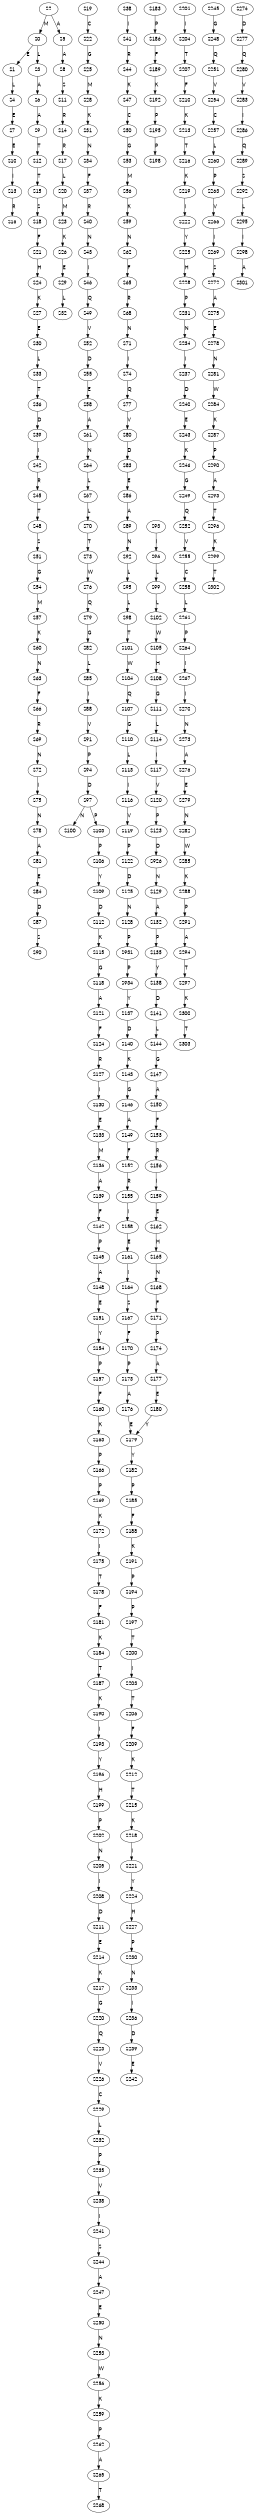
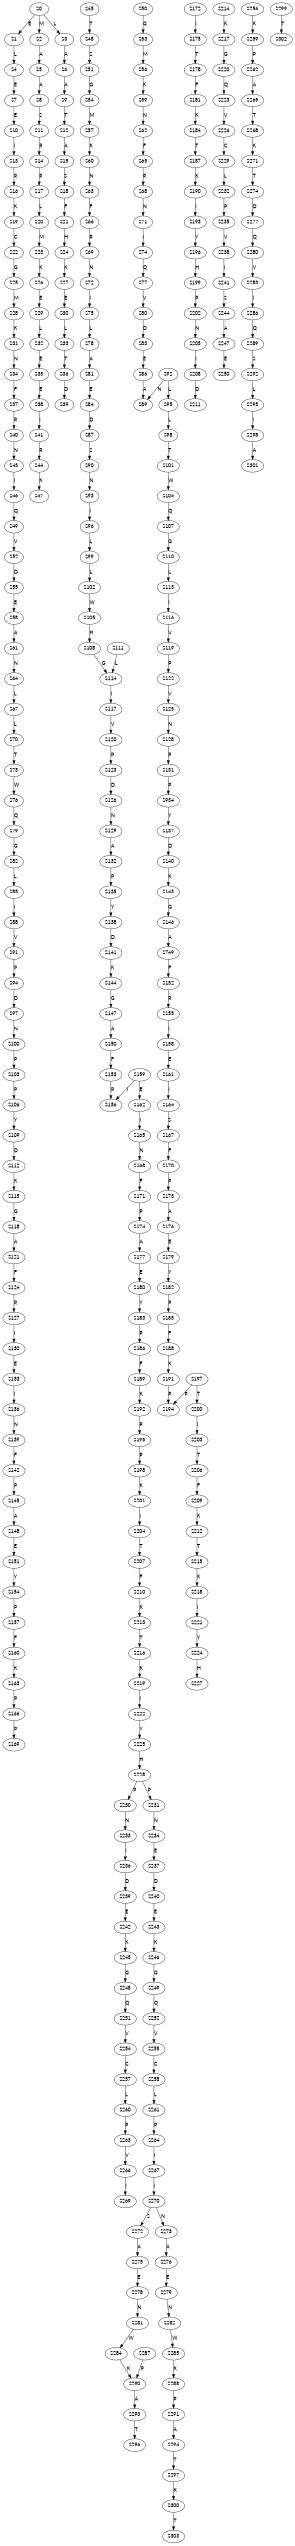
  strict digraph {
    fontname=Lato
    node [fontname=Lato]
    edge [fontname=Lato]
    S0
    S1
    S2
    S3
    S4
    S5
    S6
    S7
    S8
    S9
    S10
    S11
    S12
    S13
    S14
    S15
    S16
    S17
    S18
    S19
    S20
    S21
    S22
    S23
    S24
    S25
    S26
    S27
    S28
    S29
    S30
    S31
    S32
    S33
    S34
+   S35
    S36
    S37
    S38
    S39
    S40
    S41
-   S42
    S43
    S44
    S45
    S46
    S47
    S48
    S49
    S50
    S51
    S52
    S53
    S54
    S55
    S56
    S57
    S58
    S59
    S60
    S61
    S62
    S63
    S64
    S65
    S66
    S67
    S68
    S69
    S70
    S71
    S72
    S73
    S74
    S75
    S76
    S77
    S78
    S79
    S80
    S81
    S82
    S83
    S84
    S85
    S86
    S87
    S88
    S89
    S90
    S91
    S92
    S93
    S94
    S95
    S96
    S97
    S98
    S99
    S100
    S101
    S102
    S103
    S104
    S105
    S106
    S107
    S108
    S109
    S110
    S111
    S112
    S113
    S114
    S115
    S116
    S117
    S118
    S119
    S120
    S121
    S122
    S123
    S124
    S125
-   S126 [label=S926]
+   S126
    S127
    S128
    S129
    S130
-   S131 [label=S931]
+   S131
    S132
    S133
    n135 [label=S934]
    S135
    S136
    S137
    S138
    S139
    S140
    S141
    S142
    S143
    S144
    S145
    S146
    S147
    S148
-   S149
+   S149 [label=S749]
    S150
    S151
    S152
    S153
    S154
    S155
    S156
    S157
    S158
    S159
    S160
    S161
    S162
    S163
    S164
    S165
    S166
    S167
    S168
    S169
    S170
    S171
    S172
    S173
    S174
    S175
    S176
    S177
    S178
    S179
    S180
    S181
    S182
    S183
    S184
    S185
    S186
    S187
    S188
    S189
    S190
    S191
    S192
    S193
    S194
    S195
    S196
    S197
    S198
    S199
    S200
    S201
    S202
    S203
    S204
    S205
    S206
    S207
    S208
    S209
    S210
    S211
    S212
    S213
    S214
    S215
    S216
    S217
    S218
    S219
    S220
    S221
    S222
    S223
    S224
    S225
    S226
    S227
    S228
    S229
    S230
    S231
    S232
    S233
    S234
    S235
    S236
    S237
    S238
    S239
    S240
    S241
    S242
    S243
    S244
    S245
    S246
    S247
    S248
    S249
    S250
    S251
    S252
-   S253
    S254
    S255
    S256
    S257
    S258
    S259
    S260
    S261
    S262
    S263
    S264
    S265
    S266
    S267
    S268
    S269
    S270
+   S271
    S272
    S273
    S274
    S275
    S276
    S277
    S278
    S279
    S280
    S281
    S282
    S283
    S284
    S285
    S286
    S287
    S288
    S289
    S290
    S291
    S292
    S293
    S294
    S295
    S296
    S297
    S298
    S299
    S300
    S301
    S302
    S303
    S0 -> S1 [label=E]
-   S2 -> S0 [label=M]
+   S0 -> S2 [label=M]
    S0 -> S3 [label=L]
    S1 -> S4 [label=L]
    S2 -> S5 [label=A]
    S3 -> S6 [label=A]
    S4 -> S7 [label=E]
    S5 -> S8 [label=A]
    S6 -> S9 [label=A]
    S7 -> S10 [label=E]
    S8 -> S11 [label=S]
    S9 -> S12 [label=T]
    S10 -> S13 [label=I]
    S11 -> S14 [label=R]
-   S12 -> S15 [label=T]
+   S12 -> S15 [label=A]
    S13 -> S16 [label=R]
    S14 -> S17 [label=R]
    S15 -> S18 [label=S]
+   S16 -> S19 [label=K]
    S17 -> S20 [label=L]
    S18 -> S21 [label=F]
    S19 -> S22 [label=C]
    S20 -> S23 [label=M]
    S21 -> S24 [label=H]
    S22 -> S25 [label=G]
    S23 -> S26 [label=K]
    S24 -> S27 [label=K]
    S25 -> S28 [label=M]
    S26 -> S29 [label=E]
    S27 -> S30 [label=E]
    S28 -> S31 [label=K]
    S29 -> S32 [label=L]
    S30 -> S33 [label=L]
    S31 -> S34 [label=N]
+   S32 -> S35 [label=E]
    S33 -> S36 [label=T]
    S34 -> S37 [label=F]
+   S35 -> S38 [label=E]
    S36 -> S39 [label=D]
    S37 -> S40 [label=R]
    S38 -> S41 [label=I]
-   S39 -> S42 [label=I]
    S40 -> S43 [label=N]
    S41 -> S44 [label=R]
-   S42 -> S45 [label=R]
    S43 -> S46 [label=I]
    S44 -> S47 [label=K]
    S45 -> S48 [label=T]
    S46 -> S49 [label=Q]
-   S47 -> S50 [label=C]
    S48 -> S51 [label=S]
    S49 -> S52 [label=V]
    S50 -> S53 [label=G]
    S51 -> S54 [label=G]
    S52 -> S55 [label=D]
    S53 -> S56 [label=M]
    S54 -> S57 [label=M]
    S55 -> S58 [label=E]
    S56 -> S59 [label=K]
    S57 -> S60 [label=K]
    S58 -> S61 [label=A]
    S59 -> S62 [label=N]
    S60 -> S63 [label=N]
    S61 -> S64 [label=N]
    S62 -> S65 [label=F]
    S63 -> S66 [label=F]
    S64 -> S67 [label=L]
    S65 -> S68 [label=R]
    S66 -> S69 [label=R]
    S67 -> S70 [label=L]
    S68 -> S71 [label=N]
    S69 -> S72 [label=N]
    S70 -> S73 [label=T]
    S71 -> S74 [label=I]
    S72 -> S75 [label=I]
    S73 -> S76 [label=W]
    S74 -> S77 [label=Q]
-   S75 -> S78 [label=N]
+   S75 -> S78 [label=L]
    S76 -> S79 [label=Q]
    S77 -> S80 [label=V]
    S78 -> S81 [label=A]
    S79 -> S82 [label=G]
    S80 -> S83 [label=D]
    S81 -> S84 [label=E]
    S82 -> S85 [label=L]
    S83 -> S86 [label=E]
    S84 -> S87 [label=D]
    S85 -> S88 [label=I]
    S86 -> S89 [label=A]
    S87 -> S90 [label=S]
    S88 -> S91 [label=V]
-   S89 -> S92 [label=N]
+   S92 -> S89 [label=N]
+   S90 -> S93 [label=N]
    S91 -> S94 [label=P]
    S92 -> S95 [label=L]
    S93 -> S96 [label=I]
    S94 -> S97 [label=D]
    S95 -> S98 [label=L]
    S96 -> S99 [label=L]
    S97 -> S100 [label=N]
    S98 -> S101 [label=T]
    S99 -> S102 [label=L]
-   S97 -> S103 [label=P]
+   S100 -> S103 [label=P]
    S101 -> S104 [label=W]
    S102 -> S105 [label=W]
    S103 -> S106 [label=P]
    S104 -> S107 [label=Q]
    S105 -> S108 [label=H]
    S106 -> S109 [label=Y]
    S107 -> S110 [label=G]
-   S108 -> S111 [label=G]
+   S108 -> S114 [label=G]
    S109 -> S112 [label=D]
    S110 -> S113 [label=L]
    S111 -> S114 [label=L]
    S112 -> S115 [label=K]
    S113 -> S116 [label=I]
    S114 -> S117 [label=I]
    S115 -> S118 [label=G]
    S116 -> S119 [label=V]
    S117 -> S120 [label=V]
    S118 -> S121 [label=A]
    S119 -> S122 [label=P]
    S120 -> S123 [label=P]
    S121 -> S124 [label=F]
-   S122 -> S125 [label=D]
+   S122 -> S125 [label=V]
    S123 -> S126 [label=D]
    S124 -> S127 [label=R]
    S125 -> S128 [label=N]
    S126 -> S129 [label=N]
    S127 -> S130 [label=I]
    S128 -> S131 [label=P]
    S129 -> S132 [label=A]
    S130 -> S133 [label=E]
    S131 -> n135 [label=P]
    S132 -> S135 [label=P]
-   S133 -> S136 [label=M]
+   S133 -> S136 [label=I]
    n135 -> S137 [label=Y]
    S135 -> S138 [label=Y]
-   S136 -> S139 [label=A]
+   S136 -> S139 [label=N]
    S137 -> S140 [label=D]
    S138 -> S141 [label=D]
    S139 -> S142 [label=F]
    S140 -> S143 [label=K]
-   S141 -> S144 [label=L]
+   S141 -> S144 [label=K]
    S142 -> S145 [label=P]
    S143 -> S146 [label=G]
    S144 -> S147 [label=G]
    S145 -> S148 [label=A]
    S146 -> S149 [label=A]
    S147 -> S150 [label=A]
    S148 -> S151 [label=E]
    S149 -> S152 [label=F]
    S150 -> S153 [label=F]
    S151 -> S154 [label=Y]
    S152 -> S155 [label=R]
    S153 -> S156 [label=R]
    S154 -> S157 [label=P]
    S155 -> S158 [label=I]
-   S156 -> S159 [label=I]
+   S159 -> S156 [label=I]
    S157 -> S160 [label=F]
    S158 -> S161 [label=E]
    S159 -> S162 [label=E]
    S160 -> S163 [label=K]
    S161 -> S164 [label=I]
-   S162 -> S165 [label=H]
+   S162 -> S165 [label=I]
    S163 -> S166 [label=P]
    S164 -> S167 [label=S]
    S165 -> S168 [label=N]
    S166 -> S169 [label=P]
    S167 -> S170 [label=F]
    S168 -> S171 [label=F]
-   S169 -> S172 [label=K]
    S170 -> S173 [label=P]
    S171 -> S174 [label=P]
    S172 -> S175 [label=I]
    S173 -> S176 [label=A]
    S174 -> S177 [label=A]
    S175 -> S178 [label=T]
    S176 -> S179 [label=E]
    S177 -> S180 [label=E]
    S178 -> S181 [label=F]
    S179 -> S182 [label=Y]
-   S180 -> S179 [label=Y]
+   S180 -> S183 [label=Y]
    S181 -> S184 [label=K]
    S182 -> S185 [label=P]
    S183 -> S186 [label=P]
    S184 -> S187 [label=T]
    S185 -> S188 [label=F]
    S186 -> S189 [label=F]
    S187 -> S190 [label=K]
    S188 -> S191 [label=K]
    S189 -> S192 [label=K]
    S190 -> S193 [label=I]
    S191 -> S194 [label=P]
    S192 -> S195 [label=P]
    S193 -> S196 [label=Y]
-   S194 -> S197 [label=P]
+   S197 -> S194 [label=P]
    S195 -> S198 [label=P]
    S196 -> S199 [label=H]
    S197 -> S200 [label=T]
+   S198 -> S201 [label=K]
    S199 -> S202 [label=P]
    S200 -> S203 [label=I]
    S201 -> S204 [label=I]
    S202 -> S205 [label=N]
    S203 -> S206 [label=T]
    S204 -> S207 [label=T]
    S205 -> S208 [label=I]
    S206 -> S209 [label=F]
    S207 -> S210 [label=F]
    S208 -> S211 [label=D]
    S209 -> S212 [label=K]
    S210 -> S213 [label=K]
-   S211 -> S214 [label=E]
    S212 -> S215 [label=T]
    S213 -> S216 [label=T]
    S214 -> S217 [label=K]
    S215 -> S218 [label=K]
    S216 -> S219 [label=K]
    S217 -> S220 [label=G]
    S218 -> S221 [label=I]
    S219 -> S222 [label=I]
    S220 -> S223 [label=Q]
    S221 -> S224 [label=Y]
    S222 -> S225 [label=Y]
    S223 -> S226 [label=V]
    S224 -> S227 [label=H]
    S225 -> S228 [label=H]
    S226 -> S229 [label=C]
-   S227 -> S230 [label=P]
+   S228 -> S230 [label=P]
    S228 -> S231 [label=P]
    S229 -> S232 [label=L]
    S230 -> S233 [label=N]
    S231 -> S234 [label=N]
    S232 -> S235 [label=P]
    S233 -> S236 [label=I]
-   S234 -> S237 [label=I]
+   S234 -> S237 [label=E]
    S235 -> S238 [label=V]
    S236 -> S239 [label=D]
    S237 -> S240 [label=D]
    S238 -> S241 [label=I]
    S239 -> S242 [label=E]
    S240 -> S243 [label=E]
    S241 -> S244 [label=S]
+   S242 -> S245 [label=K]
    S243 -> S246 [label=K]
    S244 -> S247 [label=A]
    S245 -> S248 [label=G]
    S246 -> S249 [label=G]
    S247 -> S250 [label=E]
    S248 -> S251 [label=Q]
    S249 -> S252 [label=Q]
-   S250 -> S253 [label=N]
    S251 -> S254 [label=V]
    S252 -> S255 [label=V]
-   S253 -> S256 [label=W]
    S254 -> S257 [label=C]
    S255 -> S258 [label=C]
    S256 -> S259 [label=K]
    S257 -> S260 [label=L]
    S258 -> S261 [label=L]
    S259 -> S262 [label=P]
    S260 -> S263 [label=P]
    S261 -> S264 [label=P]
    S262 -> S265 [label=A]
    S263 -> S266 [label=V]
    S264 -> S267 [label=I]
    S265 -> S268 [label=T]
    S266 -> S269 [label=I]
    S267 -> S270 [label=I]
-   S269 -> S272 [label=S]
+   S268 -> S271 [label=K]
+   S270 -> S272 [label=S]
    S270 -> S273 [label=N]
+   S271 -> S274 [label=T]
    S272 -> S275 [label=A]
    S273 -> S276 [label=A]
    S274 -> S277 [label=D]
    S275 -> S278 [label=E]
    S276 -> S279 [label=E]
    S277 -> S280 [label=Q]
    S278 -> S281 [label=N]
    S279 -> S282 [label=N]
    S280 -> S283 [label=V]
    S281 -> S284 [label=W]
    S282 -> S285 [label=W]
    S283 -> S286 [label=I]
-   S284 -> S287 [label=K]
+   S284 -> S290 [label=K]
    S285 -> S288 [label=K]
    S286 -> S289 [label=Q]
    S287 -> S290 [label=P]
    S288 -> S291 [label=P]
    S289 -> S292 [label=S]
    S290 -> S293 [label=A]
    S291 -> S294 [label=A]
    S292 -> S295 [label=L]
    S293 -> S296 [label=T]
    S294 -> S297 [label=T]
    S295 -> S298 [label=I]
-   S296 -> S299 [label=K]
    S297 -> S300 [label=K]
    S298 -> S301 [label=A]
    S299 -> S302 [label=T]
    S300 -> S303 [label=T]
  }
